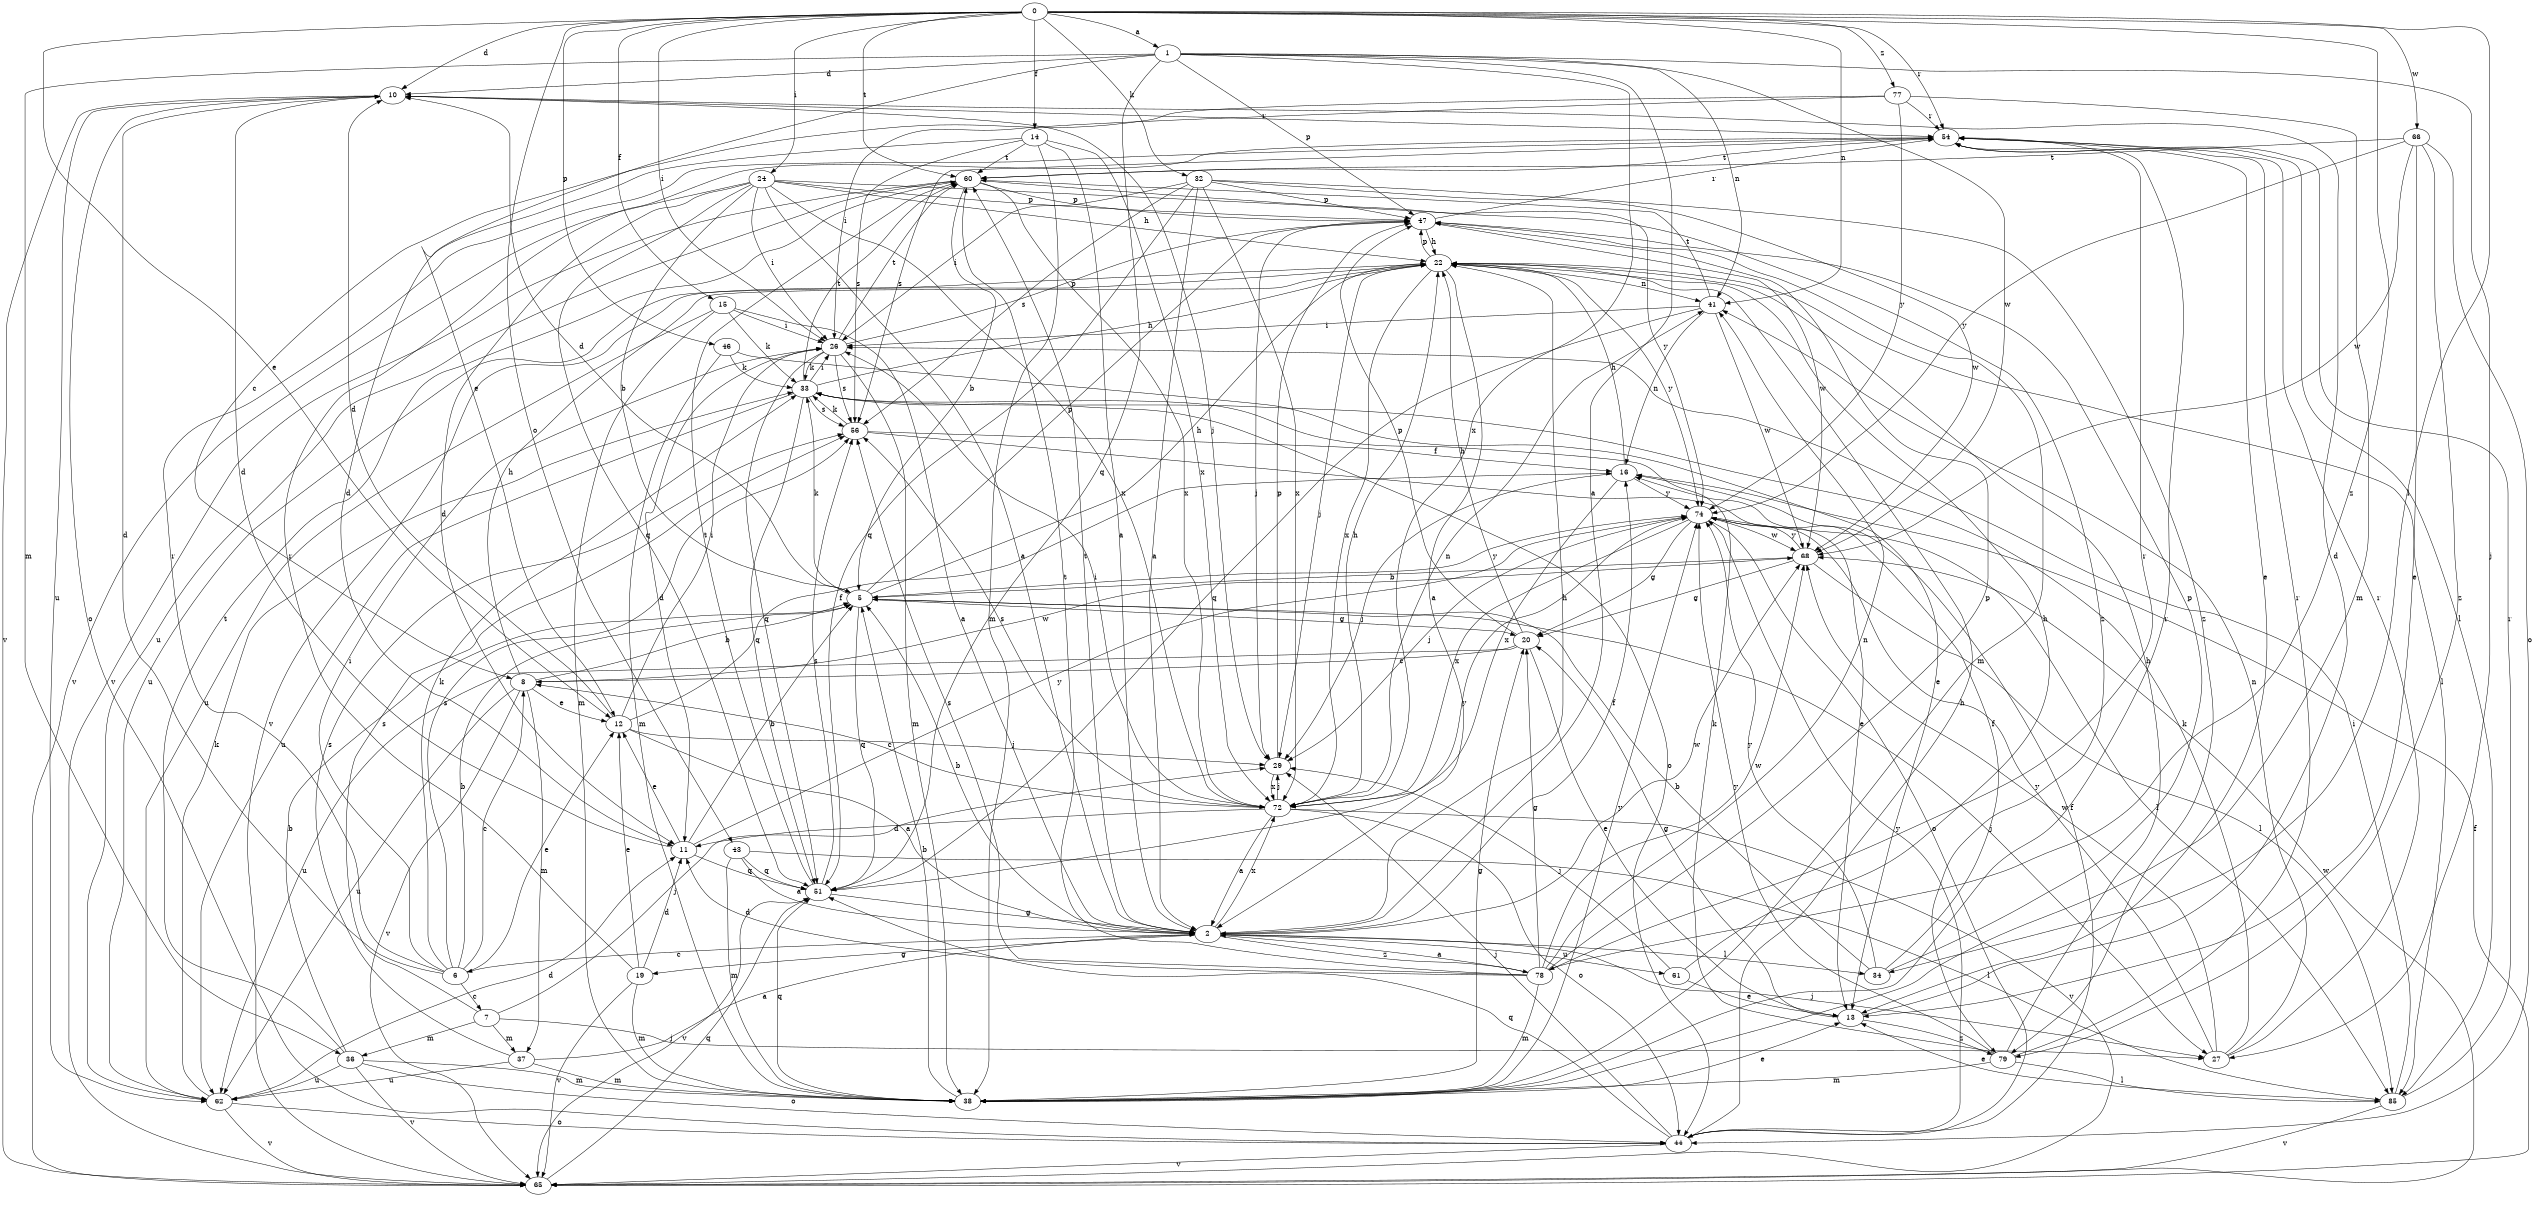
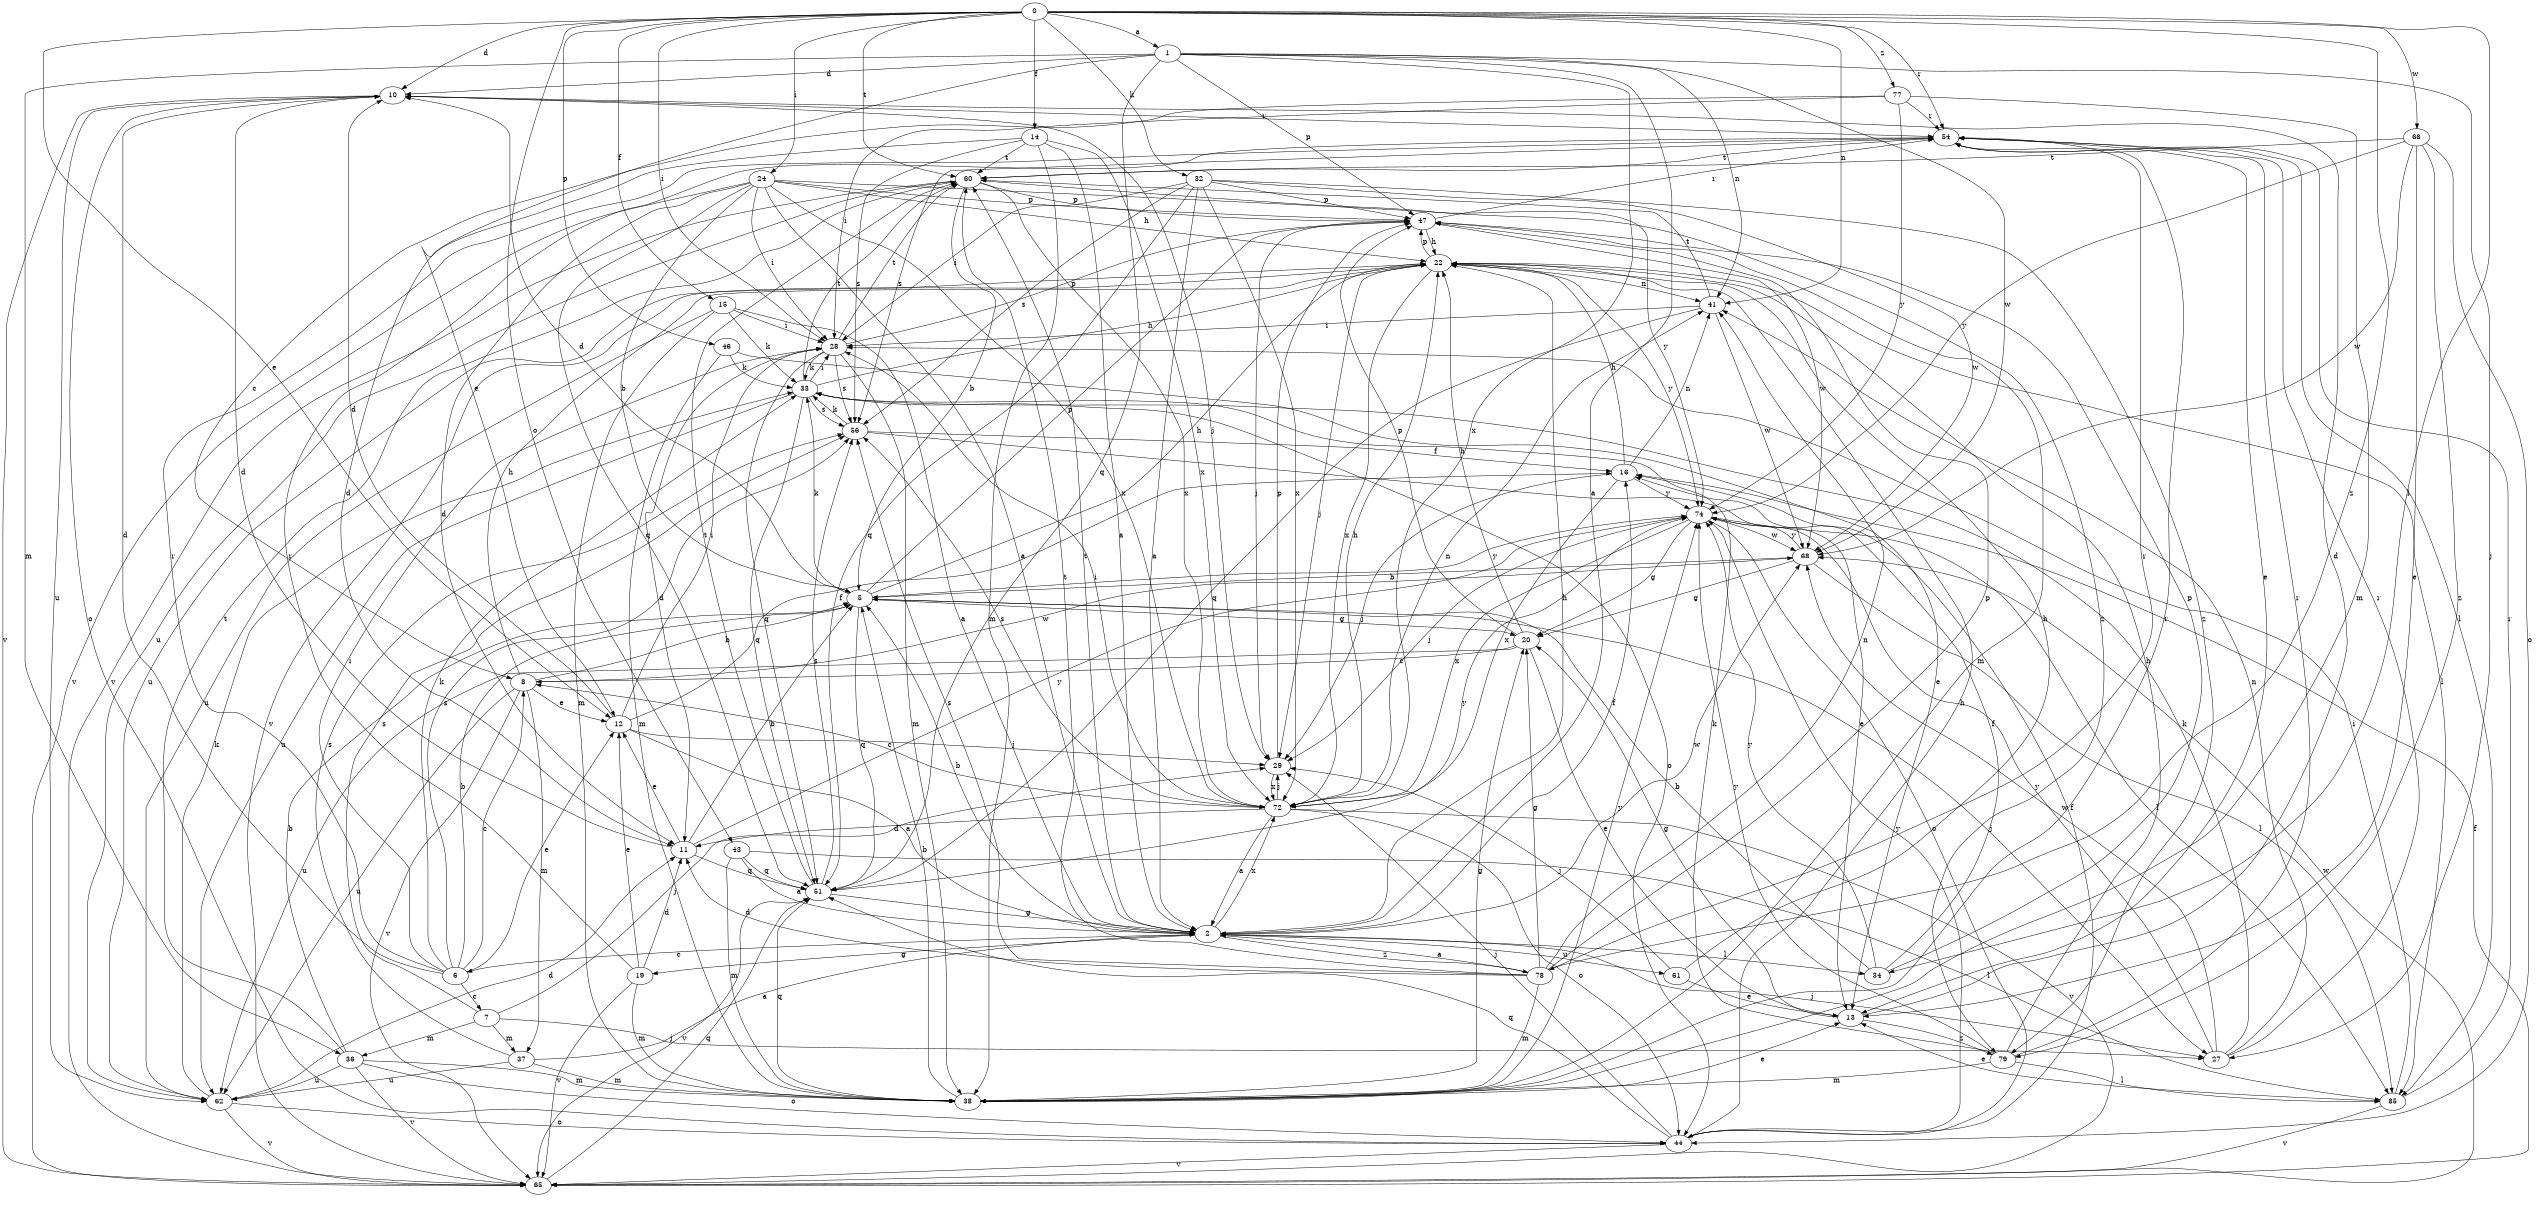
  strict digraph {
    0
    1
    10
    12
    14
    15
    24
-   26
+   26 [label=28]
    32
    34
    41
    43
    46
    54
    60
    66
    77
    78
    2
    27
    36
    47
    51
    68
    72
    29
    62
    65
    44
    16
    56
    11
    38
    33
    5
    22
    79
    n38 [label=74]
    n39 [label=85]
    13
    8
    20
    6
    19
    61
    7
    37
    0 -> 1 [label=a]
    0 -> 10 [label=d]
    0 -> 12 [label=e]
    0 -> 14 [label=f]
    0 -> 15 [label=f]
    0 -> 24 [label=i]
    0 -> 26 [label=i]
    0 -> 32 [label=k]
    0 -> 34 [label=l]
    0 -> 41 [label=n]
    0 -> 43 [label=o]
    0 -> 46 [label=p]
    0 -> 54 [label=r]
    0 -> 60 [label=t]
    0 -> 66 [label=w]
    0 -> 77 [label=z]
    0 -> 78 [label=z]
    1 -> 10 [label=d]
    1 -> 12 [label=e]
    1 -> 41 [label=n]
    1 -> 2 [label=a]
    1 -> 27 [label=j]
    1 -> 36 [label=m]
    1 -> 47 [label=p]
    1 -> 51 [label=q]
    1 -> 68 [label=w]
    1 -> 72 [label=x]
    10 -> 54 [label=r]
    10 -> 29 [label=j]
    10 -> 62 [label=u]
    10 -> 65 [label=v]
    10 -> 44 [label=o]
    12 -> 10 [label=d]
    12 -> 26 [label=i]
    12 -> 2 [label=a]
    12 -> 29 [label=j]
    12 -> 16 [label=f]
    14 -> 60 [label=t]
    14 -> 2 [label=a]
    14 -> 72 [label=x]
    14 -> 56 [label=s]
    14 -> 11 [label=d]
    14 -> 38 [label=m]
    15 -> 26 [label=i]
    15 -> 2 [label=a]
    15 -> 62 [label=u]
    15 -> 38 [label=m]
    15 -> 33 [label=k]
    24 -> 26 [label=i]
    24 -> 2 [label=a]
    24 -> 47 [label=p]
    24 -> 51 [label=q]
    24 -> 72 [label=x]
    24 -> 65 [label=v]
    24 -> 11 [label=d]
    24 -> 5 [label=b]
    24 -> 22 [label=h]
    24 -> 79 [label=z]
    26 -> 60 [label=t]
    26 -> 47 [label=p]
    26 -> 51 [label=q]
    26 -> 56 [label=s]
    26 -> 11 [label=d]
    26 -> 38 [label=m]
    26 -> 33 [label=k]
    32 -> 26 [label=i]
    32 -> 2 [label=a]
    32 -> 47 [label=p]
    32 -> 51 [label=q]
    32 -> 68 [label=w]
    32 -> 72 [label=x]
    32 -> 56 [label=s]
    32 -> 79 [label=z]
    34 -> 47 [label=p]
    34 -> 16 [label=f]
    34 -> 5 [label=b]
    34 -> n38 [label=y]
    41 -> 26 [label=i]
    41 -> 60 [label=t]
    41 -> 51 [label=q]
    41 -> 68 [label=w]
    43 -> 2 [label=a]
    43 -> 51 [label=q]
    43 -> 38 [label=m]
    43 -> n39 [label=l]
    46 -> 38 [label=m]
    46 -> 33 [label=k]
    46 -> 13 [label=e]
    54 -> 60 [label=t]
    54 -> 56 [label=s]
    54 -> n39 [label=l]
    54 -> 13 [label=e]
    60 -> 47 [label=p]
    60 -> 72 [label=x]
    60 -> 62 [label=u]
    60 -> 65 [label=v]
    60 -> 5 [label=b]
    60 -> n38 [label=y]
    66 -> 60 [label=t]
    66 -> 68 [label=w]
    66 -> 44 [label=o]
    66 -> 79 [label=z]
    66 -> n38 [label=y]
    66 -> 13 [label=e]
    77 -> 26 [label=i]
    77 -> 54 [label=r]
    77 -> 38 [label=m]
    77 -> n38 [label=y]
    77 -> 8 [label=c]
    78 -> 41 [label=n]
    78 -> 54 [label=r]
    78 -> 60 [label=t]
    78 -> 2 [label=a]
    78 -> 47 [label=p]
-   78 -> 68 [label=w]
    78 -> 56 [label=s]
    78 -> 11 [label=d]
    78 -> 38 [label=m]
    78 -> 20 [label=g]
    2 -> 34 [label=l]
    2 -> 60 [label=t]
    2 -> 78 [label=z]
    2 -> 27 [label=j]
    2 -> 68 [label=w]
    2 -> 72 [label=x]
    2 -> 16 [label=f]
    2 -> 5 [label=b]
    2 -> 22 [label=h]
    2 -> 6 [label=c]
    2 -> 19 [label=g]
    2 -> 61 [label=u]
    27 -> 41 [label=n]
    27 -> 54 [label=r]
    27 -> 68 [label=w]
    27 -> 33 [label=k]
    27 -> n38 [label=y]
    36 -> 60 [label=t]
    36 -> 62 [label=u]
    36 -> 65 [label=v]
    36 -> 44 [label=o]
    36 -> 38 [label=m]
    36 -> 5 [label=b]
    47 -> 54 [label=r]
    47 -> 68 [label=w]
    47 -> 29 [label=j]
    47 -> 38 [label=m]
    47 -> 22 [label=h]
    51 -> 60 [label=t]
    51 -> 2 [label=g]
    51 -> 65 [label=v]
    51 -> 56 [label=s]
    51 -> n38 [label=y]
    68 -> 5 [label=b]
    68 -> n38 [label=y]
    68 -> n39 [label=l]
    68 -> 20 [label=g]
    72 -> 26 [label=i]
    72 -> 41 [label=n]
    72 -> 2 [label=a]
    72 -> 29 [label=j]
    72 -> 65 [label=v]
    72 -> 44 [label=o]
    72 -> 56 [label=s]
    72 -> 11 [label=d]
    72 -> 22 [label=h]
    72 -> 8 [label=c]
    29 -> 47 [label=p]
    29 -> 72 [label=x]
    62 -> 65 [label=v]
    62 -> 44 [label=o]
    62 -> 11 [label=d]
    62 -> 33 [label=k]
    65 -> 51 [label=q]
    65 -> 68 [label=w]
    65 -> 16 [label=f]
    44 -> 51 [label=q]
    44 -> 29 [label=j]
    44 -> 65 [label=v]
    44 -> 16 [label=f]
    44 -> 22 [label=h]
    44 -> n38 [label=y]
-   41 -> 16 [label=n]
+   16 -> 41 [label=n]
    16 -> 72 [label=x]
    16 -> 29 [label=j]
    16 -> 22 [label=h]
    16 -> n38 [label=y]
    56 -> 16 [label=f]
    56 -> 33 [label=k]
    56 -> 13 [label=e]
    11 -> 10 [label=d]
    11 -> 12 [label=e]
    11 -> 51 [label=q]
    11 -> 5 [label=b]
    11 -> n38 [label=y]
    38 -> 54 [label=r]
    38 -> 51 [label=q]
    38 -> 5 [label=b]
    38 -> n38 [label=y]
    38 -> 13 [label=e]
    38 -> 20 [label=g]
    33 -> 26 [label=i]
    33 -> 60 [label=t]
    33 -> 51 [label=q]
    33 -> 62 [label=u]
    33 -> 44 [label=o]
    33 -> 56 [label=s]
    33 -> 22 [label=h]
    5 -> 10 [label=d]
    5 -> 27 [label=j]
    5 -> 47 [label=p]
    5 -> 51 [label=q]
    5 -> 33 [label=k]
    5 -> 22 [label=h]
    5 -> n38 [label=y]
    5 -> 20 [label=g]
    22 -> 41 [label=n]
-   22 -> 2 [label=a]
    22 -> 47 [label=p]
    22 -> 72 [label=x]
    22 -> 29 [label=j]
    22 -> 62 [label=u]
    22 -> 65 [label=v]
    22 -> n38 [label=y]
    22 -> n39 [label=l]
    79 -> 54 [label=r]
    79 -> 38 [label=m]
    79 -> 33 [label=k]
    79 -> 22 [label=h]
    79 -> n38 [label=y]
    79 -> n39 [label=l]
    n38 -> 68 [label=w]
    n38 -> 72 [label=x]
    n38 -> 29 [label=j]
    n38 -> 44 [label=o]
    n38 -> n39 [label=l]
    n38 -> 20 [label=g]
    n39 -> 26 [label=i]
    n39 -> 54 [label=r]
    n39 -> 65 [label=v]
    n39 -> 13 [label=e]
    13 -> 10 [label=d]
    13 -> 79 [label=z]
    13 -> 20 [label=g]
    8 -> 12 [label=e]
    8 -> 68 [label=w]
    8 -> 62 [label=u]
    8 -> 65 [label=v]
    8 -> 5 [label=b]
    8 -> 22 [label=h]
    8 -> 37 [label=m]
    20 -> 47 [label=p]
    20 -> 62 [label=u]
    20 -> 22 [label=h]
    20 -> 13 [label=e]
    20 -> 8 [label=c]
    6 -> 10 [label=d]
    6 -> 12 [label=e]
    6 -> 26 [label=i]
    6 -> 54 [label=r]
    6 -> 56 [label=s]
    6 -> 33 [label=k]
    6 -> 5 [label=b]
    6 -> 8 [label=c]
    6 -> 7 [label=c]
    19 -> 12 [label=e]
    19 -> 54 [label=r]
    19 -> 65 [label=v]
    19 -> 11 [label=d]
    19 -> 38 [label=m]
    61 -> 29 [label=j]
    61 -> 22 [label=h]
    61 -> 13 [label=e]
    7 -> 27 [label=j]
    7 -> 36 [label=m]
    7 -> 29 [label=j]
    7 -> 56 [label=s]
    7 -> 37 [label=m]
    37 -> 2 [label=a]
    37 -> 62 [label=u]
    37 -> 56 [label=s]
    37 -> 38 [label=m]
  }
